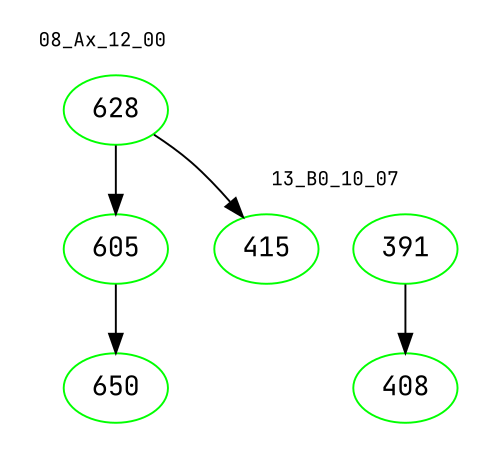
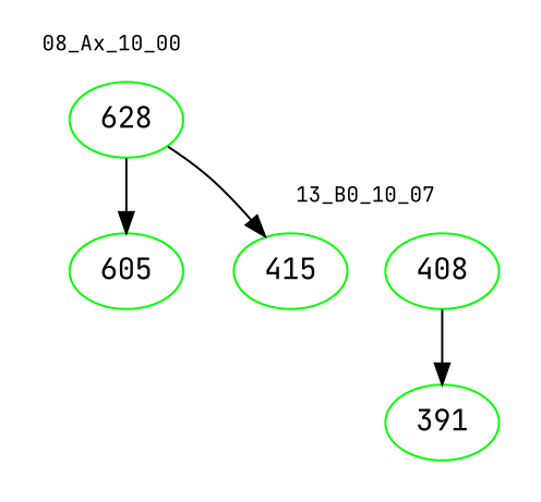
  digraph {
    fontname="JetBrains Mono"
    node [color=green fontname="JetBrains Mono"]
    edge [color=black fontname="JetBrains Mono"]
    n1 [label=628]
    n2 [label=605]
-   n3 [label=650]
    n4 [label=408]
    n5 [label=391]
    n6 [label=415]
    subgraph cluster_1 {
      color=white
      fontsize=10
-     label="08_Ax_12_00"
+     label="08_Ax_10_00"
      n1
      n2
-     n3
    }
    subgraph cluster_2 {
      color=white
      fontsize=10
      label="13_B0_10_07"
      n4
      n5
      n6
    }
    n1 -> n2
    n1 -> n6
-   n2 -> n3
-   n5 -> n4
+   n4 -> n5
  }
